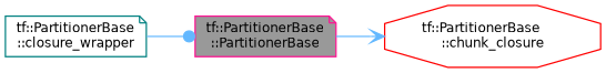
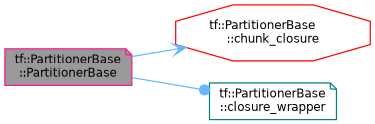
  digraph {
    rankdir=LR
    node [fillcolor=white fontname=Helvetica fontsize=10 shape=note style=filled]
    edge [color=steelblue1 fontname=Helvetica fontsize=10 labelfontname=Helvetica labelfontsize=10 style=solid]
    n1 [color=deeppink fillcolor=grey60 fontcolor=black height=0.2 label="tf::PartitionerBase\l::PartitionerBase" width=0.4]
    n2 [color=red height=0.2 label="tf::PartitionerBase\l::chunk_closure" shape=octagon width=0.4]
    n3 [color=teal height=0.2 label="tf::PartitionerBase\l::closure_wrapper" width=0.4]
    n1 -> n2 [arrowhead=vee]
-   n3 -> n1 [arrowhead=dot]
+   n1 -> n3 [arrowhead=dot]
  }
